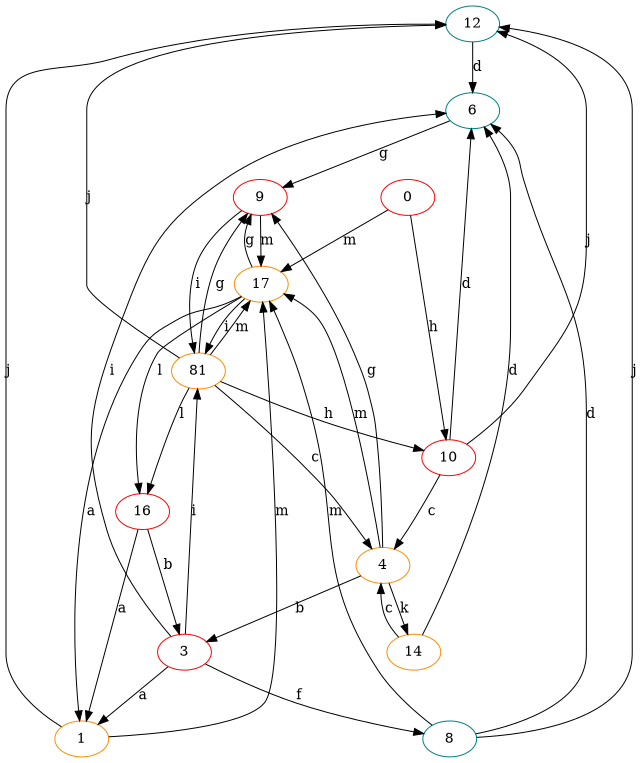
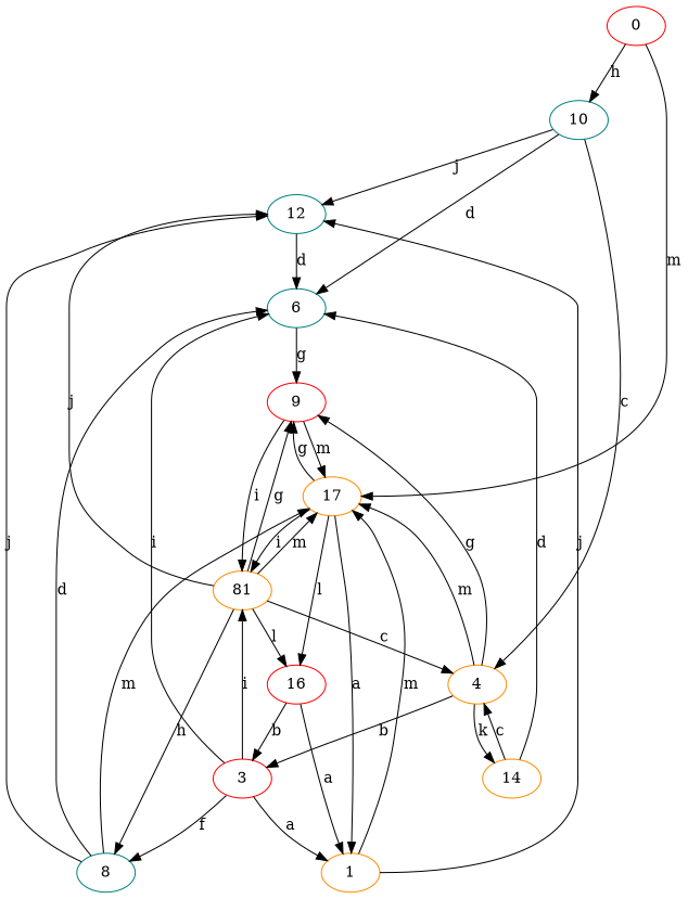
  strict digraph {
    node [color=darkorange]
    12 [color=teal]
    1
    17
    6 [color=teal]
    n5 [label=81]
    9 [color=red]
    16 [color=red]
    3 [color=red]
    8 [color=teal]
    4
-   10 [color=red]
+   10 [color=teal]
    14
    0 [color=red]
    12 -> 6 [label=d]
    1 -> 12 [label=j]
    1 -> 17 [label=m]
    17 -> 1 [label=a]
    17 -> n5 [label=i]
    17 -> 9 [label=g]
    17 -> 16 [label=l]
    6 -> 9 [label=g]
    n5 -> 12 [label=j]
    n5 -> 17 [label=m]
    n5 -> 9 [label=g]
    n5 -> 16 [label=l]
    n5 -> 4 [label=c]
-   n5 -> 10 [label=h]
+   n5 -> 8 [label=h]
    9 -> 17 [label=m]
    9 -> n5 [label=i]
    16 -> 1 [label=a]
    16 -> 3 [label=b]
    3 -> 1 [label=a]
    3 -> 6 [label=i]
    3 -> n5 [label=i]
    3 -> 8 [label=f]
    8 -> 12 [label=j]
    8 -> 17 [label=m]
    8 -> 6 [label=d]
    4 -> 17 [label=m]
    4 -> 9 [label=g]
    4 -> 3 [label=b]
    4 -> 14 [label=k]
    10 -> 12 [label=j]
    10 -> 6 [label=d]
    10 -> 4 [label=c]
    14 -> 6 [label=d]
    14 -> 4 [label=c]
    0 -> 17 [label=m]
    0 -> 10 [label=h]
  }
